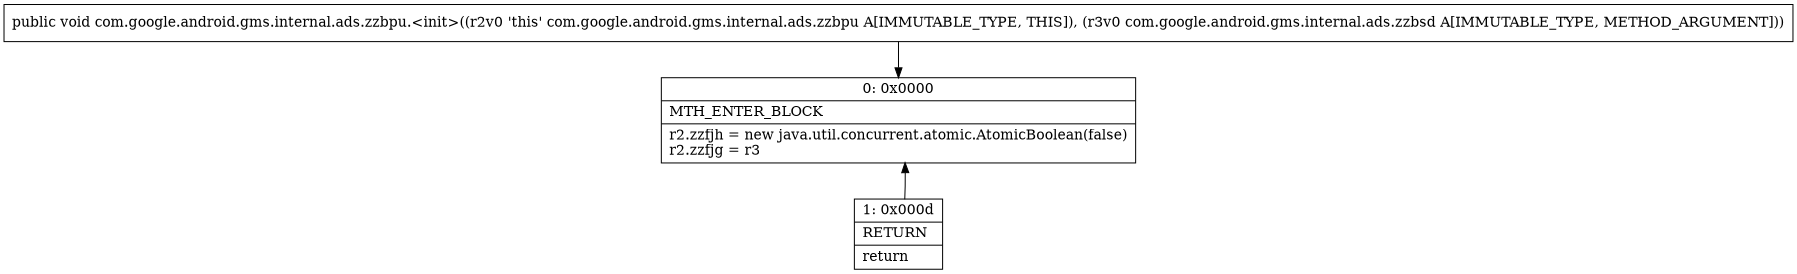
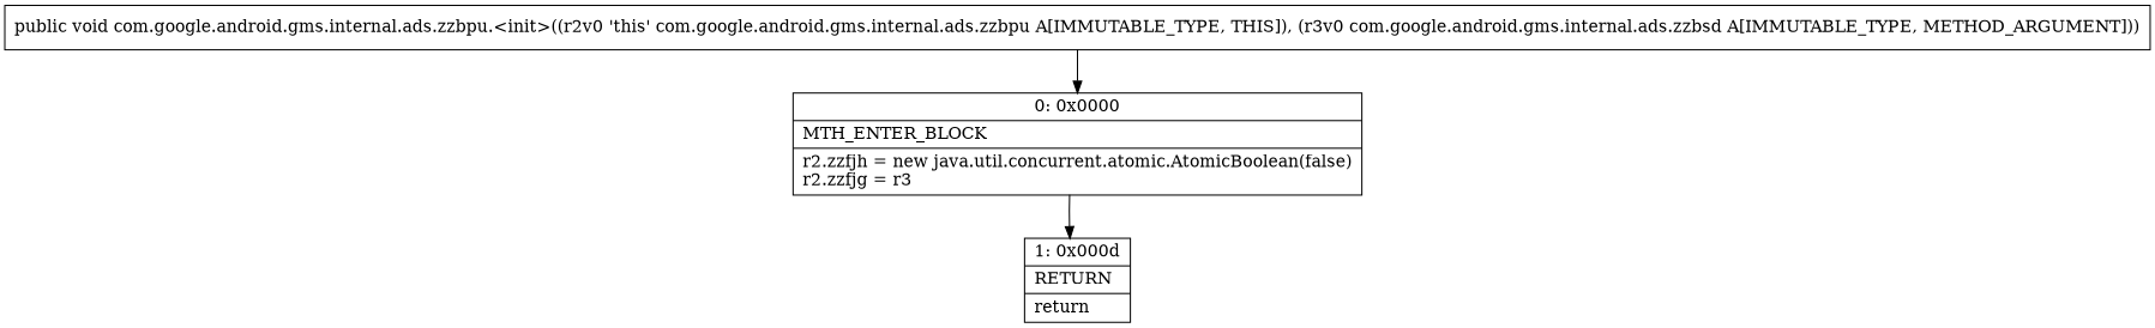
  digraph {
    node [shape=record]
    edge [color=black]
    n1 [label="{0\:\ 0x0000|MTH_ENTER_BLOCK\l|r2.zzfjh = new java.util.concurrent.atomic.AtomicBoolean(false)\lr2.zzfjg = r3\l}"]
    n2 [label="{1\:\ 0x000d|RETURN\l|return\l}"]
    n3 [label="{public void com.google.android.gms.internal.ads.zzbpu.\<init\>((r2v0 'this' com.google.android.gms.internal.ads.zzbpu A[IMMUTABLE_TYPE, THIS]), (r3v0 com.google.android.gms.internal.ads.zzbsd A[IMMUTABLE_TYPE, METHOD_ARGUMENT])) }"]
-   n2 -> n1
+   n1 -> n2
    n3 -> n1
  }
